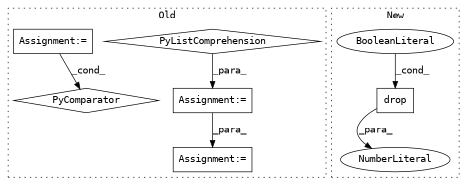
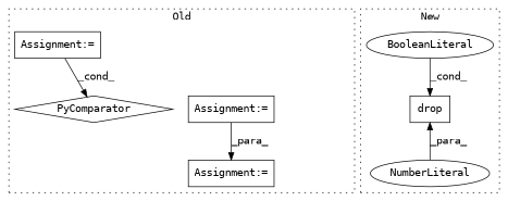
  digraph {
    fontname="DejaVu Sans Mono"
    node [a=7 fontname="DejaVu Sans Mono" l=50 s=8804 shape=box]
    edge [fontname="DejaVu Sans Mono"]
-   n1 [a=109 l=126 label=PyListComprehension s=8736 shape=diamond]
    n2 [a=113 label=PyComparator shape=diamond]
    n3 [label="Assignment:="]
    n4 [l=14 label="Assignment:=" s=8722]
    n5 [l=1 label="Assignment:=" s=8869]
    n6 [a=32 l="5,1" label=drop s="8804,8824"]
    n7 [a=9 l=4 label=BooleanLiteral s=8820 shape=ellipse]
    n8 [a=34 l=1 label=NumberLiteral s=8818 shape=ellipse]
    subgraph cluster_1 {
      label=Old
      style=dotted
-     n1
      n2
      n3
      n4
      n5
    }
    subgraph cluster_2 {
      label=New
      style=dotted
      n6
      n7
      n8
    }
-   n1 -> n4 [label=_para_]
    n3 -> n2 [label=_cond_]
    n4 -> n5 [label=_para_]
    n7 -> n6 [label=_cond_]
-   n6 -> n8 [label=_para_]
+   n8 -> n6 [label=_para_]
  }
